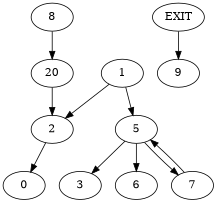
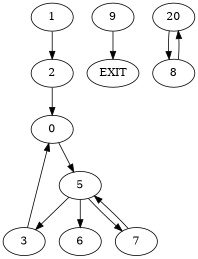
  digraph {
    1
    2
    n3 [label=EXIT]
    n4 [label=0]
    3
    5
    6
    7
    n9 [label=20]
    8
    9
    1 -> 2
    2 -> n4
-   1 -> 5
+   n4 -> 5
+   3 -> n4
    5 -> 3
    5 -> 6
    5 -> 7
    7 -> 5
-   n9 -> 2
+   n9 -> 8
    8 -> n9
-   n3 -> 9
+   9 -> n3
  }
